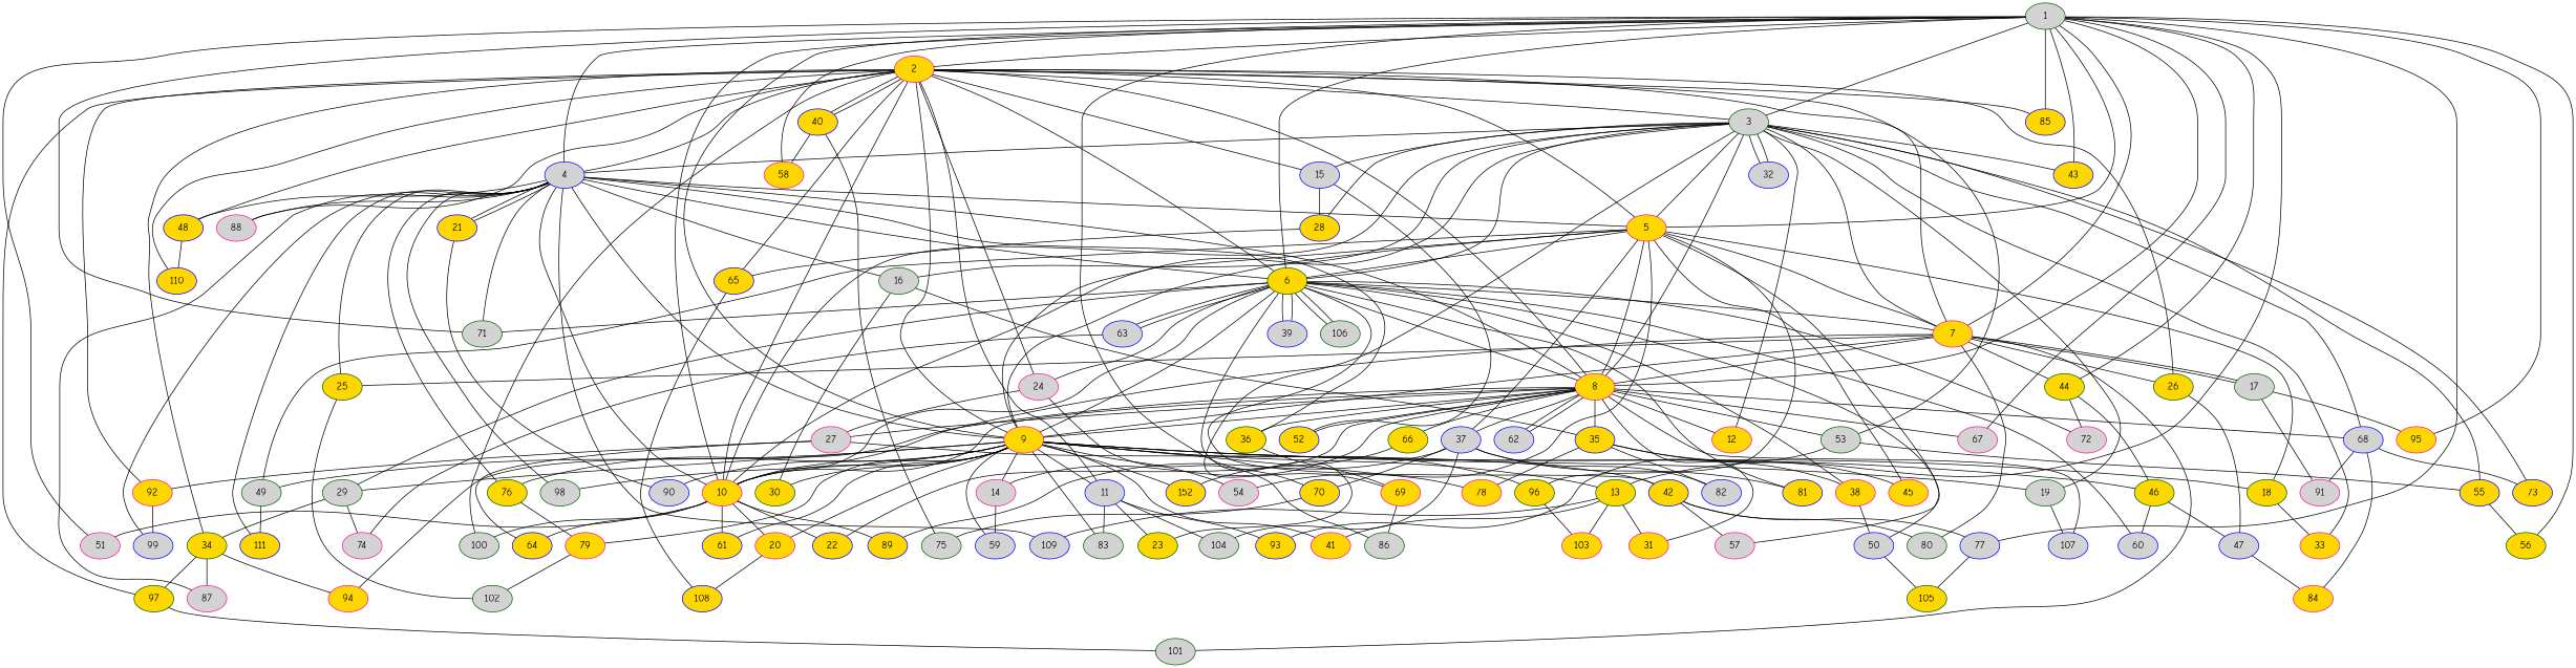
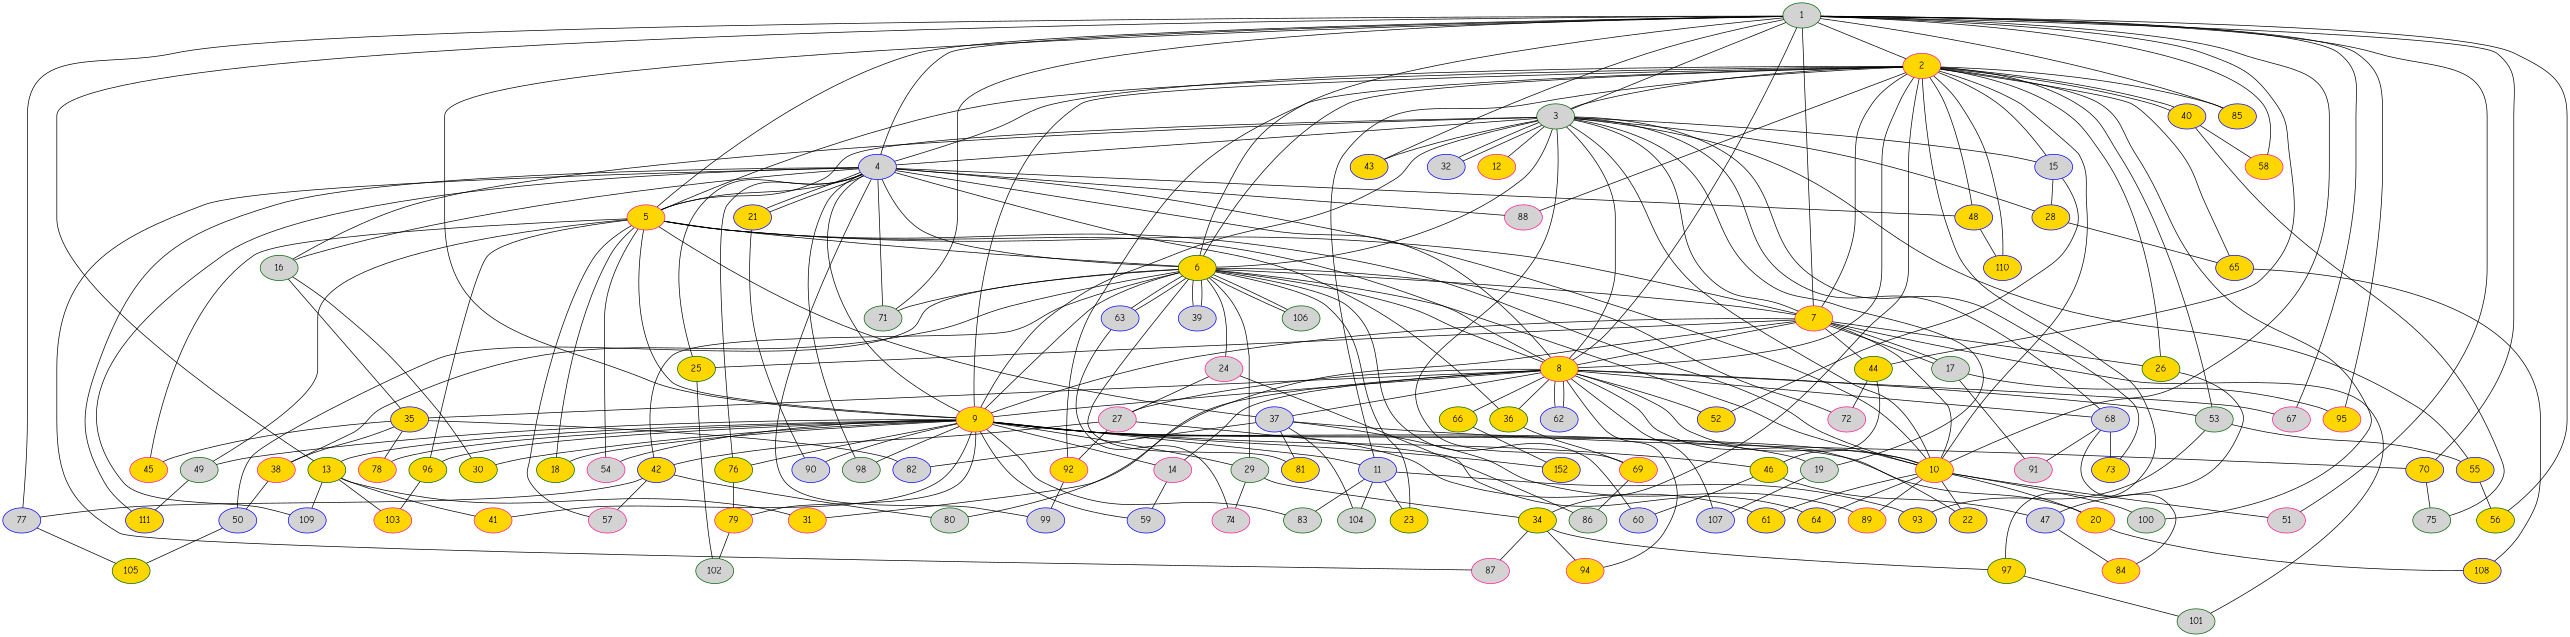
  graph {
    fontname="Comic Neue"
    node [color=blue fillcolor=gold fontname="Comic Neue" style=filled]
    edge [fontname="Comic Neue"]
    1 [color=darkgreen fillcolor=lightgrey]
    2 [color=deeppink]
    3 [color=darkgreen fillcolor=lightgrey]
    4 [fillcolor=lightgrey]
    5 [color=deeppink]
    6 [color=darkgreen]
    7 [color=deeppink]
    8 [color=deeppink]
    9 [color=deeppink]
    10 [color=deeppink]
    13 [color=darkgreen]
    43
    44 [color=darkgreen]
    51 [color=deeppink fillcolor=lightgrey]
    56 [color=darkgreen]
    58 [color=deeppink]
    67 [color=deeppink fillcolor=lightgrey]
    70
    71 [color=darkgreen fillcolor=lightgrey]
    77 [fillcolor=lightgrey]
    85
    95 [color=deeppink]
    11 [fillcolor=lightgrey]
    15 [fillcolor=lightgrey]
    24 [color=deeppink fillcolor=lightgrey]
    26 [color=darkgreen]
    34 [color=darkgreen]
    40
    48
    53 [color=darkgreen fillcolor=lightgrey]
    65
    88 [color=deeppink fillcolor=lightgrey]
    92 [color=deeppink]
    97 [color=darkgreen]
    100 [color=darkgreen fillcolor=lightgrey]
    110
    12 [color=deeppink]
    16 [color=darkgreen fillcolor=lightgrey]
    19 [color=darkgreen fillcolor=lightgrey]
    28
    32 [fillcolor=lightgrey]
-   33 [color=deeppink]
    55
    68 [fillcolor=lightgrey]
    69 [color=deeppink]
    73
    21
    25 [color=darkgreen]
    36 [color=darkgreen]
    76 [color=darkgreen]
    87 [color=deeppink fillcolor=lightgrey]
    98 [color=darkgreen fillcolor=lightgrey]
    99 [fillcolor=lightgrey]
    109 [fillcolor=lightgrey]
    111
    18 [color=darkgreen]
    37 [fillcolor=lightgrey]
    45 [color=deeppink]
    49 [color=darkgreen fillcolor=lightgrey]
    54 [color=deeppink fillcolor=lightgrey]
    57 [color=deeppink fillcolor=lightgrey]
    96 [color=darkgreen]
    23 [color=darkgreen]
    29 [color=darkgreen fillcolor=lightgrey]
    38 [color=deeppink]
    39 [fillcolor=lightgrey]
    42
    50 [fillcolor=lightgrey]
    60 [fillcolor=lightgrey]
    63 [fillcolor=lightgrey]
    72 [color=deeppink fillcolor=lightgrey]
    81
    106 [color=darkgreen fillcolor=lightgrey]
    17 [color=darkgreen fillcolor=lightgrey]
    80 [color=darkgreen fillcolor=lightgrey]
    101 [color=darkgreen fillcolor=lightgrey]
    14 [color=deeppink fillcolor=lightgrey]
    22
    27 [color=deeppink fillcolor=lightgrey]
    31 [color=deeppink]
    35
    52
    62 [fillcolor=lightgrey]
    66 [color=darkgreen]
    94 [color=deeppink]
    107 [fillcolor=lightgrey]
    20 [color=deeppink]
    30 [color=darkgreen]
    41 [color=deeppink]
    46 [color=darkgreen]
    59 [fillcolor=lightgrey]
    61
    78 [color=deeppink]
    79 [color=deeppink]
    83 [color=darkgreen fillcolor=lightgrey]
    90 [fillcolor=lightgrey]
    n97 [label=152]
    64
-   89
+   89 [color=deeppink]
    103 [color=deeppink]
    75 [color=darkgreen fillcolor=lightgrey]
    105 [color=darkgreen]
    93
    104 [color=darkgreen fillcolor=lightgrey]
    86 [color=darkgreen fillcolor=lightgrey]
    47 [fillcolor=lightgrey]
    108
    91 [color=deeppink fillcolor=lightgrey]
    84 [color=deeppink]
    102 [color=darkgreen fillcolor=lightgrey]
    82 [fillcolor=lightgrey]
    74 [color=deeppink fillcolor=lightgrey]
    1 -- 2
    1 -- 3
    1 -- 4
    1 -- 5
    1 -- 6
    1 -- 7
    1 -- 8
    1 -- 9
    1 -- 10
    1 -- 13
    1 -- 43
    1 -- 44
    1 -- 51
    1 -- 56
    1 -- 58
    1 -- 67
    1 -- 70
    1 -- 71
    1 -- 77
    1 -- 85
    1 -- 95
    2 -- 3
    2 -- 4
    2 -- 5
    2 -- 6
    2 -- 7
    2 -- 8
    2 -- 9
    2 -- 10
    2 -- 85
    2 -- 11
    2 -- 15
-   2 -- 24
    2 -- 26
    2 -- 34
    2 -- 40
    2 -- 40
    2 -- 48
    2 -- 53
    2 -- 65
    2 -- 88
    2 -- 92
    2 -- 97
    2 -- 100
    2 -- 110
    3 -- 4
    3 -- 5
    3 -- 6
    3 -- 7
    3 -- 8
    3 -- 9
    3 -- 10
    3 -- 43
    3 -- 15
    3 -- 12
    3 -- 16
    3 -- 19
    3 -- 28
    3 -- 32
    3 -- 32
-   3 -- 33
    3 -- 55
    3 -- 68
    3 -- 69
    3 -- 73
    4 -- 5
    4 -- 6
    4 -- 8
    4 -- 9
    4 -- 10
    4 -- 71
    4 -- 48
    4 -- 88
    4 -- 16
    4 -- 21
    4 -- 21
    4 -- 25
    4 -- 36
    4 -- 76
    4 -- 87
    4 -- 98
    4 -- 99
    4 -- 109
    4 -- 111
    5 -- 6
    5 -- 7
    5 -- 8
    5 -- 9
    5 -- 10
    5 -- 18
    5 -- 37
    5 -- 45
    5 -- 49
    5 -- 54
    5 -- 57
    5 -- 96
    6 -- 7
    6 -- 8
    6 -- 9
    6 -- 10
    6 -- 71
    6 -- 24
    6 -- 23
    6 -- 29
    6 -- 38
    6 -- 39
    6 -- 39
    6 -- 42
    6 -- 50
    6 -- 60
    6 -- 63
    6 -- 63
    6 -- 72
    6 -- 81
    6 -- 106
    6 -- 106
    7 -- 8
    7 -- 9
    7 -- 10
    7 -- 44
    7 -- 26
    7 -- 25
    7 -- 17
    7 -- 17
    7 -- 80
    7 -- 101
    8 -- 9
    8 -- 10
    8 -- 67
    8 -- 53
-   8 -- 12
    8 -- 68
    8 -- 36
    8 -- 37
    8 -- 14
    8 -- 22
    8 -- 27
    8 -- 31
    8 -- 35
    8 -- 52
    8 -- 62
    8 -- 62
    8 -- 66
    8 -- 94
    8 -- 107
    9 -- 10
    9 -- 13
    9 -- 11
    9 -- 19
    9 -- 76
    9 -- 98
    9 -- 18
    9 -- 49
    9 -- 54
    9 -- 96
    9 -- 29
    9 -- 14
    9 -- 20
    9 -- 30
    9 -- 41
    9 -- 46
    9 -- 59
    9 -- 61
    9 -- 78
    9 -- 79
    9 -- 83
    9 -- 90
    9 -- n97
    10 -- 51
    10 -- 100
    10 -- 22
    10 -- 20
    10 -- 61
    10 -- 64
    10 -- 89
    13 -- 109
    13 -- 31
    13 -- 41
    13 -- 103
    44 -- 72
    44 -- 46
    70 -- 75
    77 -- 105
    11 -- 23
    11 -- 83
    11 -- 93
    11 -- 104
    15 -- 28
    15 -- 52
    24 -- 27
    24 -- 86
    26 -- 47
    34 -- 97
    34 -- 87
    34 -- 94
    40 -- 58
    40 -- 75
    48 -- 110
    53 -- 55
    53 -- 93
    65 -- 108
    92 -- 99
    97 -- 101
    16 -- 35
    16 -- 30
    19 -- 107
    28 -- 65
    55 -- 56
    68 -- 73
    68 -- 91
    68 -- 84
    69 -- 86
    21 -- 90
    25 -- 102
    36 -- 69
    76 -- 79
-   18 -- 33
    37 -- 70
    37 -- 81
    37 -- 89
    37 -- 104
    37 -- 82
    49 -- 111
    96 -- 103
    29 -- 34
    29 -- 74
    38 -- 50
    42 -- 77
    42 -- 57
    42 -- 80
    50 -- 105
    63 -- 74
    17 -- 95
    17 -- 91
    14 -- 59
    27 -- 92
    27 -- 42
    27 -- 64
    35 -- 45
    35 -- 38
    35 -- 78
    35 -- 82
    66 -- n97
    20 -- 108
    46 -- 60
    46 -- 47
    79 -- 102
    47 -- 84
  }
